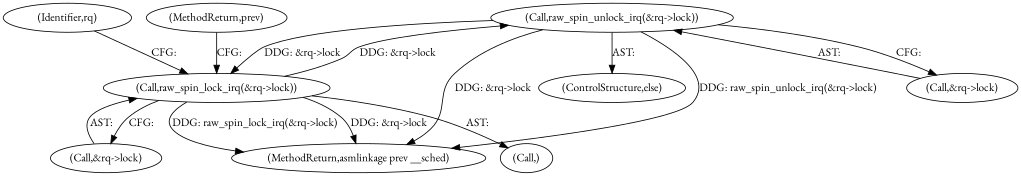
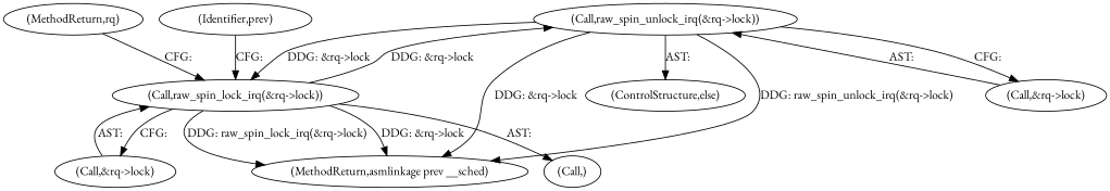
  digraph {
    fontname="EB Garamond"
    node [fontname="EB Garamond"]
    edge [fontname="EB Garamond"]
    n1 [label="(Call,raw_spin_unlock_irq(&rq->lock))"]
    n2 [label="(Call,raw_spin_lock_irq(&rq->lock))"]
    n3 [label="(ControlStructure,else)"]
    n4 [label="(MethodReturn,asmlinkage prev __sched)"]
    n5 [label="(Call,&rq->lock)"]
    n6 [label="(Call,&rq->lock)"]
    n7 [label="(Call,)"]
-   n8 [label="(Identifier,rq)"]
-   n9 [label="(MethodReturn,prev)"]
+   n8 [label="(MethodReturn,rq)"]
+   n9 [label="(Identifier,prev)"]
    n1 -> n2 [label="DDG: &rq->lock"]
    n1 -> n3 [label="AST: "]
    n1 -> n4 [label="DDG: &rq->lock"]
    n1 -> n4 [label="DDG: raw_spin_unlock_irq(&rq->lock)"]
    n1 -> n5 [label="CFG: "]
    n2 -> n1 [label="DDG: &rq->lock"]
    n2 -> n4 [label="DDG: &rq->lock"]
    n2 -> n4 [label="DDG: raw_spin_lock_irq(&rq->lock)"]
    n2 -> n6 [label="CFG: "]
    n2 -> n7 [label="AST: "]
    n5 -> n1 [label="AST: "]
    n6 -> n2 [label="AST: "]
    n8 -> n2 [label="CFG: "]
    n9 -> n2 [label="CFG: "]
  }
